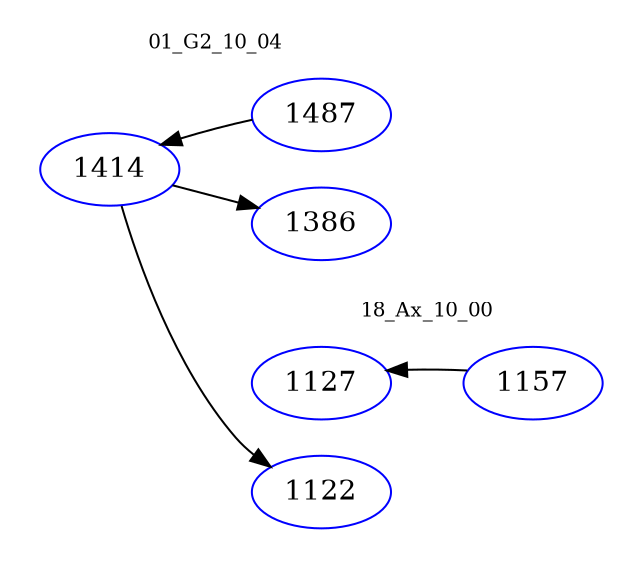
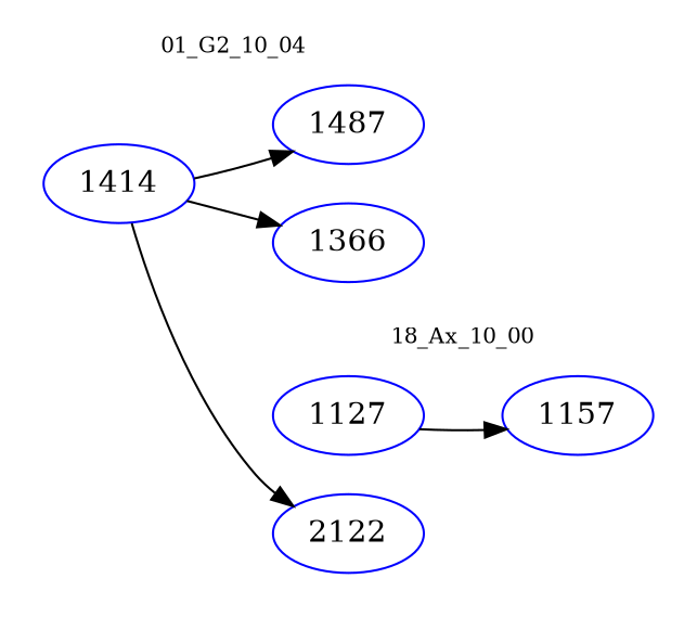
  digraph {
    rankdir=LR
    node [color=blue]
    edge [color=black]
    n1 [label=1127]
-   n2 [label=1122]
+   n2 [label=2122]
    n3 [label=1157]
    n4 [label=1414]
-   n5 [label=1386]
+   n5 [label=1366]
    n6 [label=1487]
    subgraph cluster_1 {
      color=white
      fontsize=10
      label="18_Ax_10_00"
      n1
      n2
      n3
    }
    subgraph cluster_2 {
      color=white
      fontsize=10
      label="01_G2_10_04"
      n4
      n5
      n6
    }
-   n3 -> n1
+   n1 -> n3
    n4 -> n2
    n4 -> n5
-   n6 -> n4
+   n4 -> n6
  }
